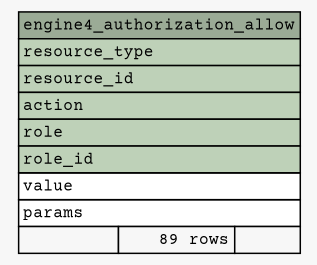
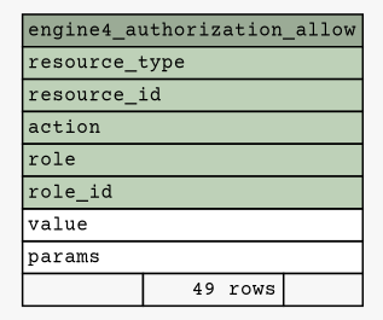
  digraph {
    bgcolor="#f7f7f7"
    fontname="Courier Prime"
    fontsize=11
    nodesep=0.18
    rankdir=RL
    ranksep=0.46
-   n1 [fontname="Courier Prime" fontsize=11 label=<     <TABLE BORDER="0" CELLBORDER="1" CELLSPACING="0" BGCOLOR="#ffffff">       <TR><TD COLSPAN="3" BGCOLOR="#9bab96" ALIGN="CENTER">engine4_authorization_allow</TD></TR>       <TR><TD PORT="resource_type" COLSPAN="3" BGCOLOR="#bed1b8" ALIGN="LEFT">resource_type</TD></TR>       <TR><TD PORT="resource_id" COLSPAN="3" BGCOLOR="#bed1b8" ALIGN="LEFT">resource_id</TD></TR>       <TR><TD PORT="action" COLSPAN="3" BGCOLOR="#bed1b8" ALIGN="LEFT">action</TD></TR>       <TR><TD PORT="role" COLSPAN="3" BGCOLOR="#bed1b8" ALIGN="LEFT">role</TD></TR>       <TR><TD PORT="role_id" COLSPAN="3" BGCOLOR="#bed1b8" ALIGN="LEFT">role_id</TD></TR>       <TR><TD PORT="value" COLSPAN="3" ALIGN="LEFT">value</TD></TR>       <TR><TD PORT="params" COLSPAN="3" ALIGN="LEFT">params</TD></TR>       <TR><TD ALIGN="LEFT" BGCOLOR="#f7f7f7">  </TD><TD ALIGN="RIGHT" BGCOLOR="#f7f7f7">89 rows</TD><TD ALIGN="RIGHT" BGCOLOR="#f7f7f7">  </TD></TR>     </TABLE>> shape=plaintext]
+   n1 [fontname="Courier Prime" fontsize=11 label=<     <TABLE BORDER="0" CELLBORDER="1" CELLSPACING="0" BGCOLOR="#ffffff">       <TR><TD COLSPAN="3" BGCOLOR="#9bab96" ALIGN="CENTER">engine4_authorization_allow</TD></TR>       <TR><TD PORT="resource_type" COLSPAN="3" BGCOLOR="#bed1b8" ALIGN="LEFT">resource_type</TD></TR>       <TR><TD PORT="resource_id" COLSPAN="3" BGCOLOR="#bed1b8" ALIGN="LEFT">resource_id</TD></TR>       <TR><TD PORT="action" COLSPAN="3" BGCOLOR="#bed1b8" ALIGN="LEFT">action</TD></TR>       <TR><TD PORT="role" COLSPAN="3" BGCOLOR="#bed1b8" ALIGN="LEFT">role</TD></TR>       <TR><TD PORT="role_id" COLSPAN="3" BGCOLOR="#bed1b8" ALIGN="LEFT">role_id</TD></TR>       <TR><TD PORT="value" COLSPAN="3" ALIGN="LEFT">value</TD></TR>       <TR><TD PORT="params" COLSPAN="3" ALIGN="LEFT">params</TD></TR>       <TR><TD ALIGN="LEFT" BGCOLOR="#f7f7f7">  </TD><TD ALIGN="RIGHT" BGCOLOR="#f7f7f7">49 rows</TD><TD ALIGN="RIGHT" BGCOLOR="#f7f7f7">  </TD></TR>     </TABLE>> shape=plaintext]
  }
